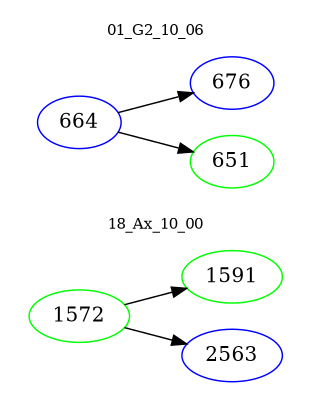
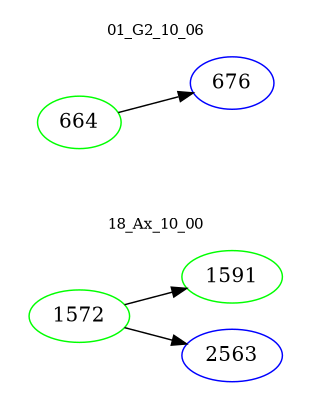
  digraph {
    rankdir=LR
    node [color=green]
    edge [color=black]
    n1 [label=1572]
    n2 [color=blue label=2563]
    n3 [label=1591]
-   n4 [color=blue label=664]
-   n5 [label=651]
+   n4 [label=664]
    n6 [color=blue label=676]
    subgraph cluster_1 {
      color=white
      fontsize=10
      label="18_Ax_10_00"
      n1
      n2
      n3
    }
    subgraph cluster_2 {
      color=white
      fontsize=10
      label="01_G2_10_06"
      n4
-     n5
      n6
    }
    n1 -> n2
    n1 -> n3
-   n4 -> n5
    n4 -> n6
  }
